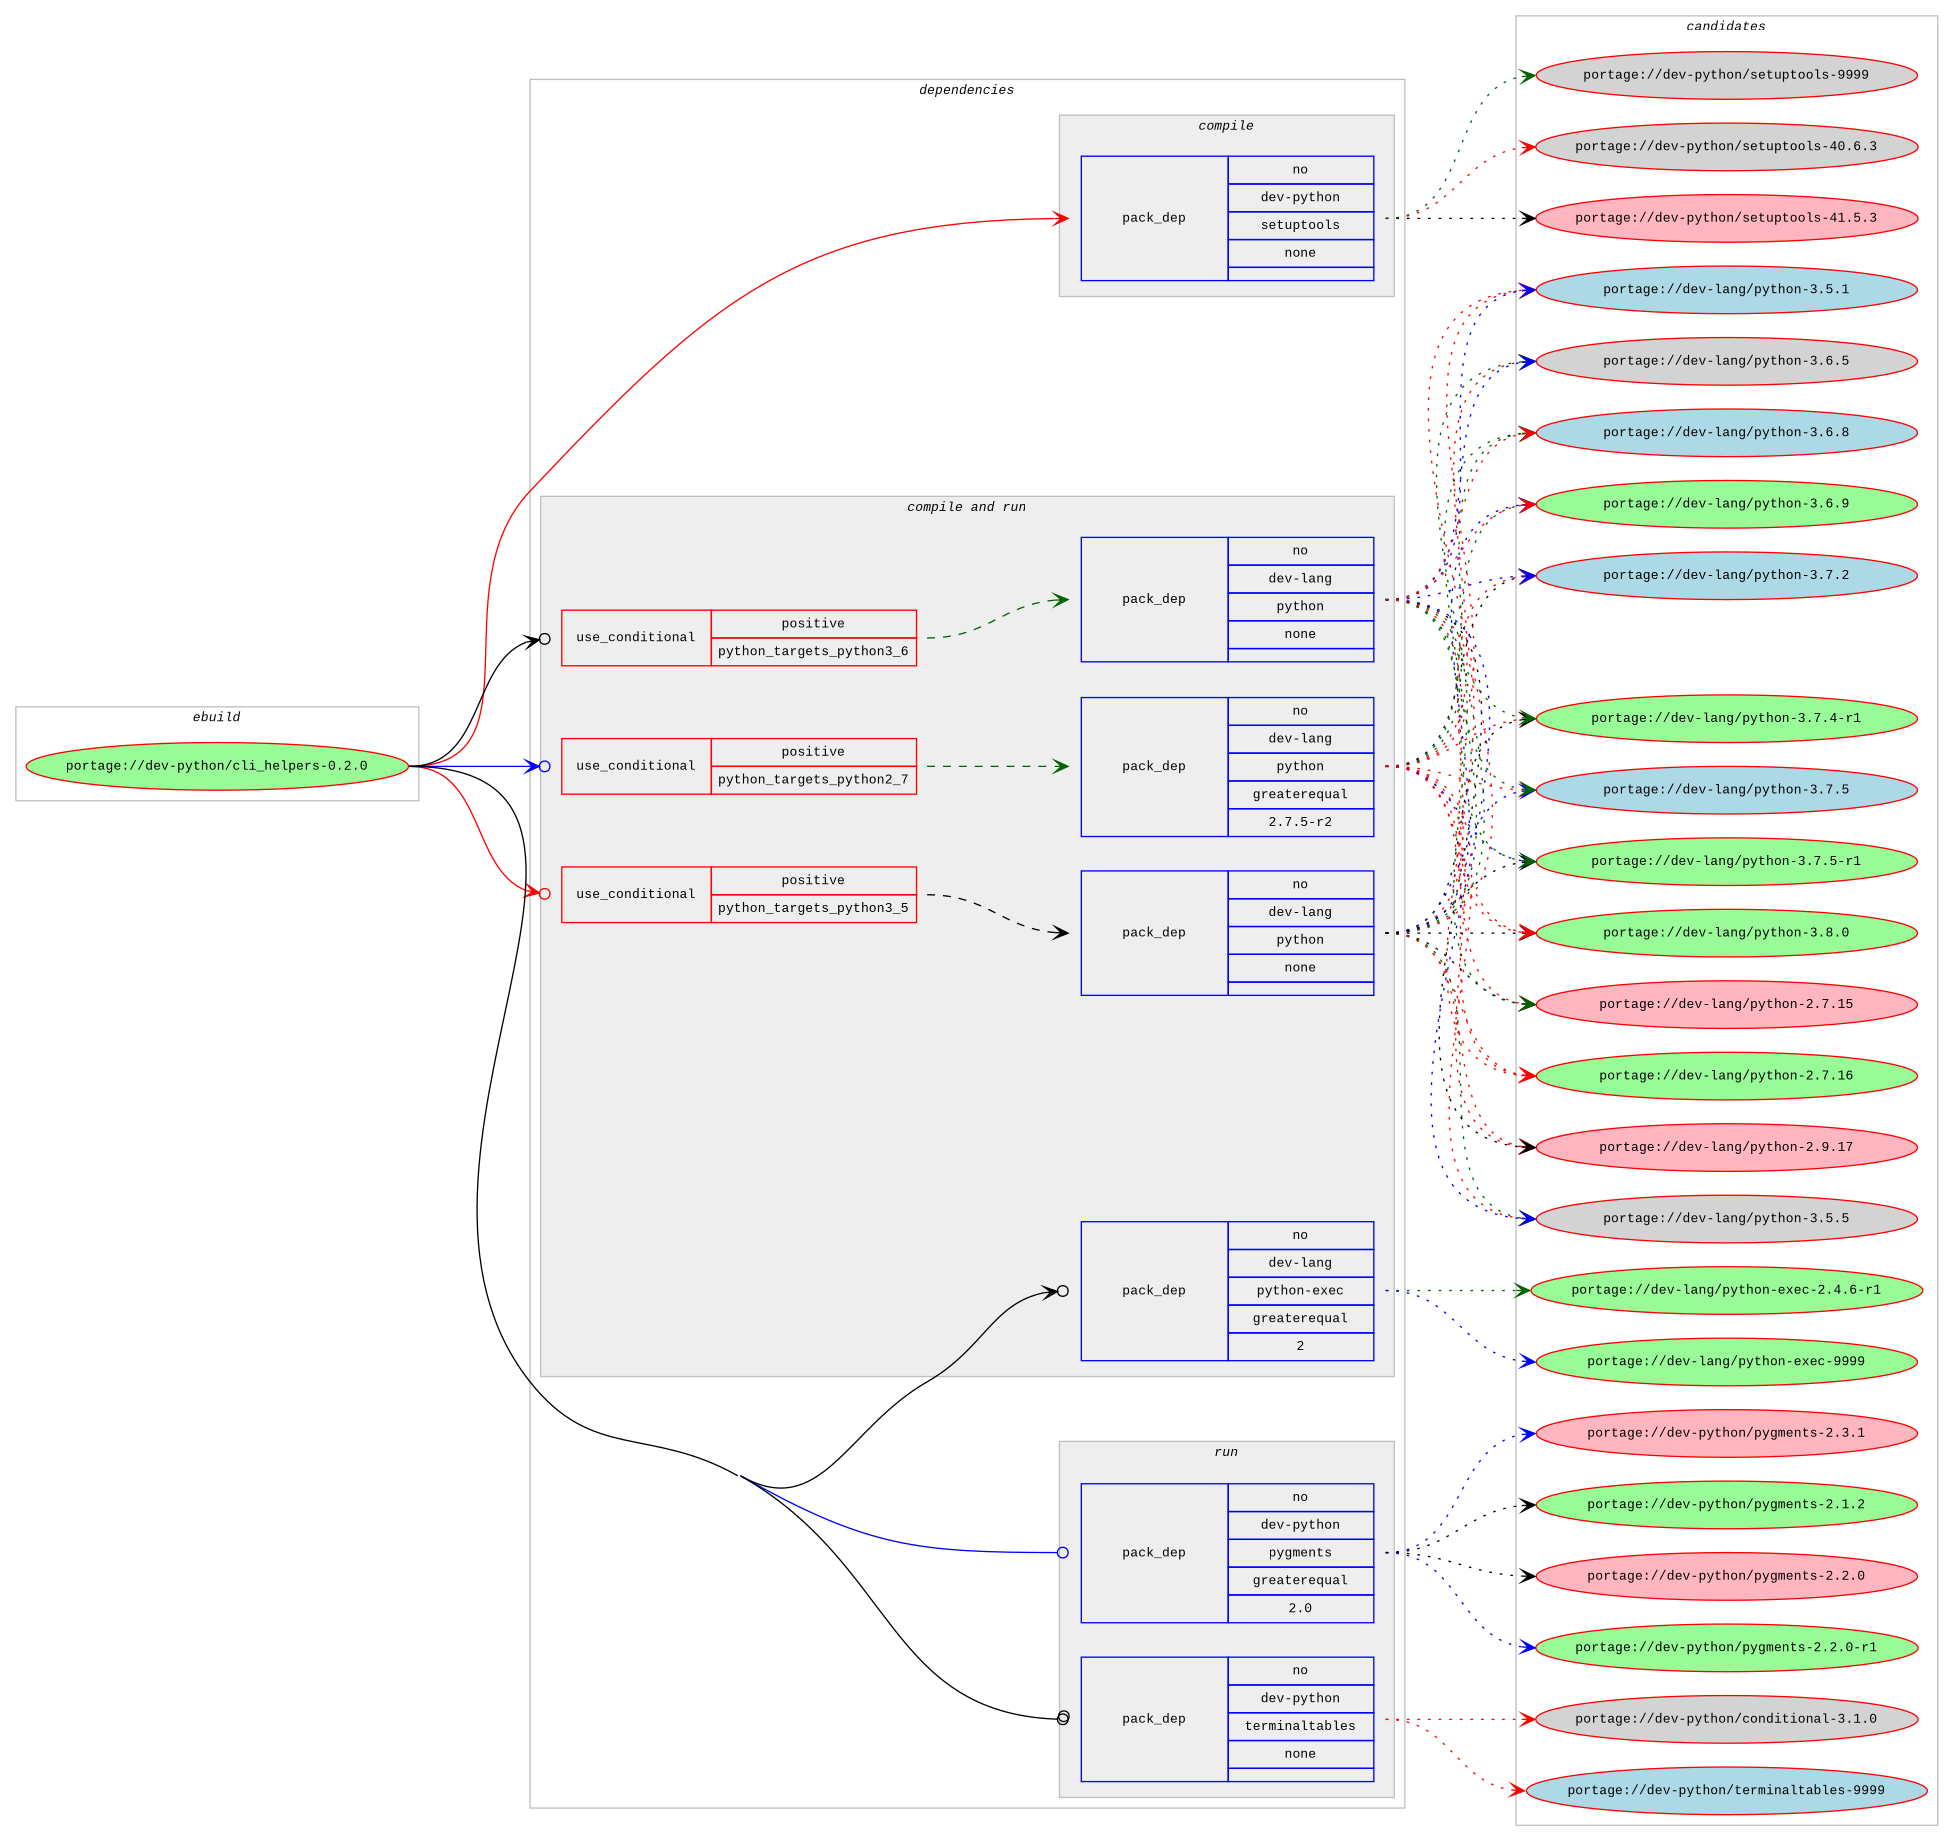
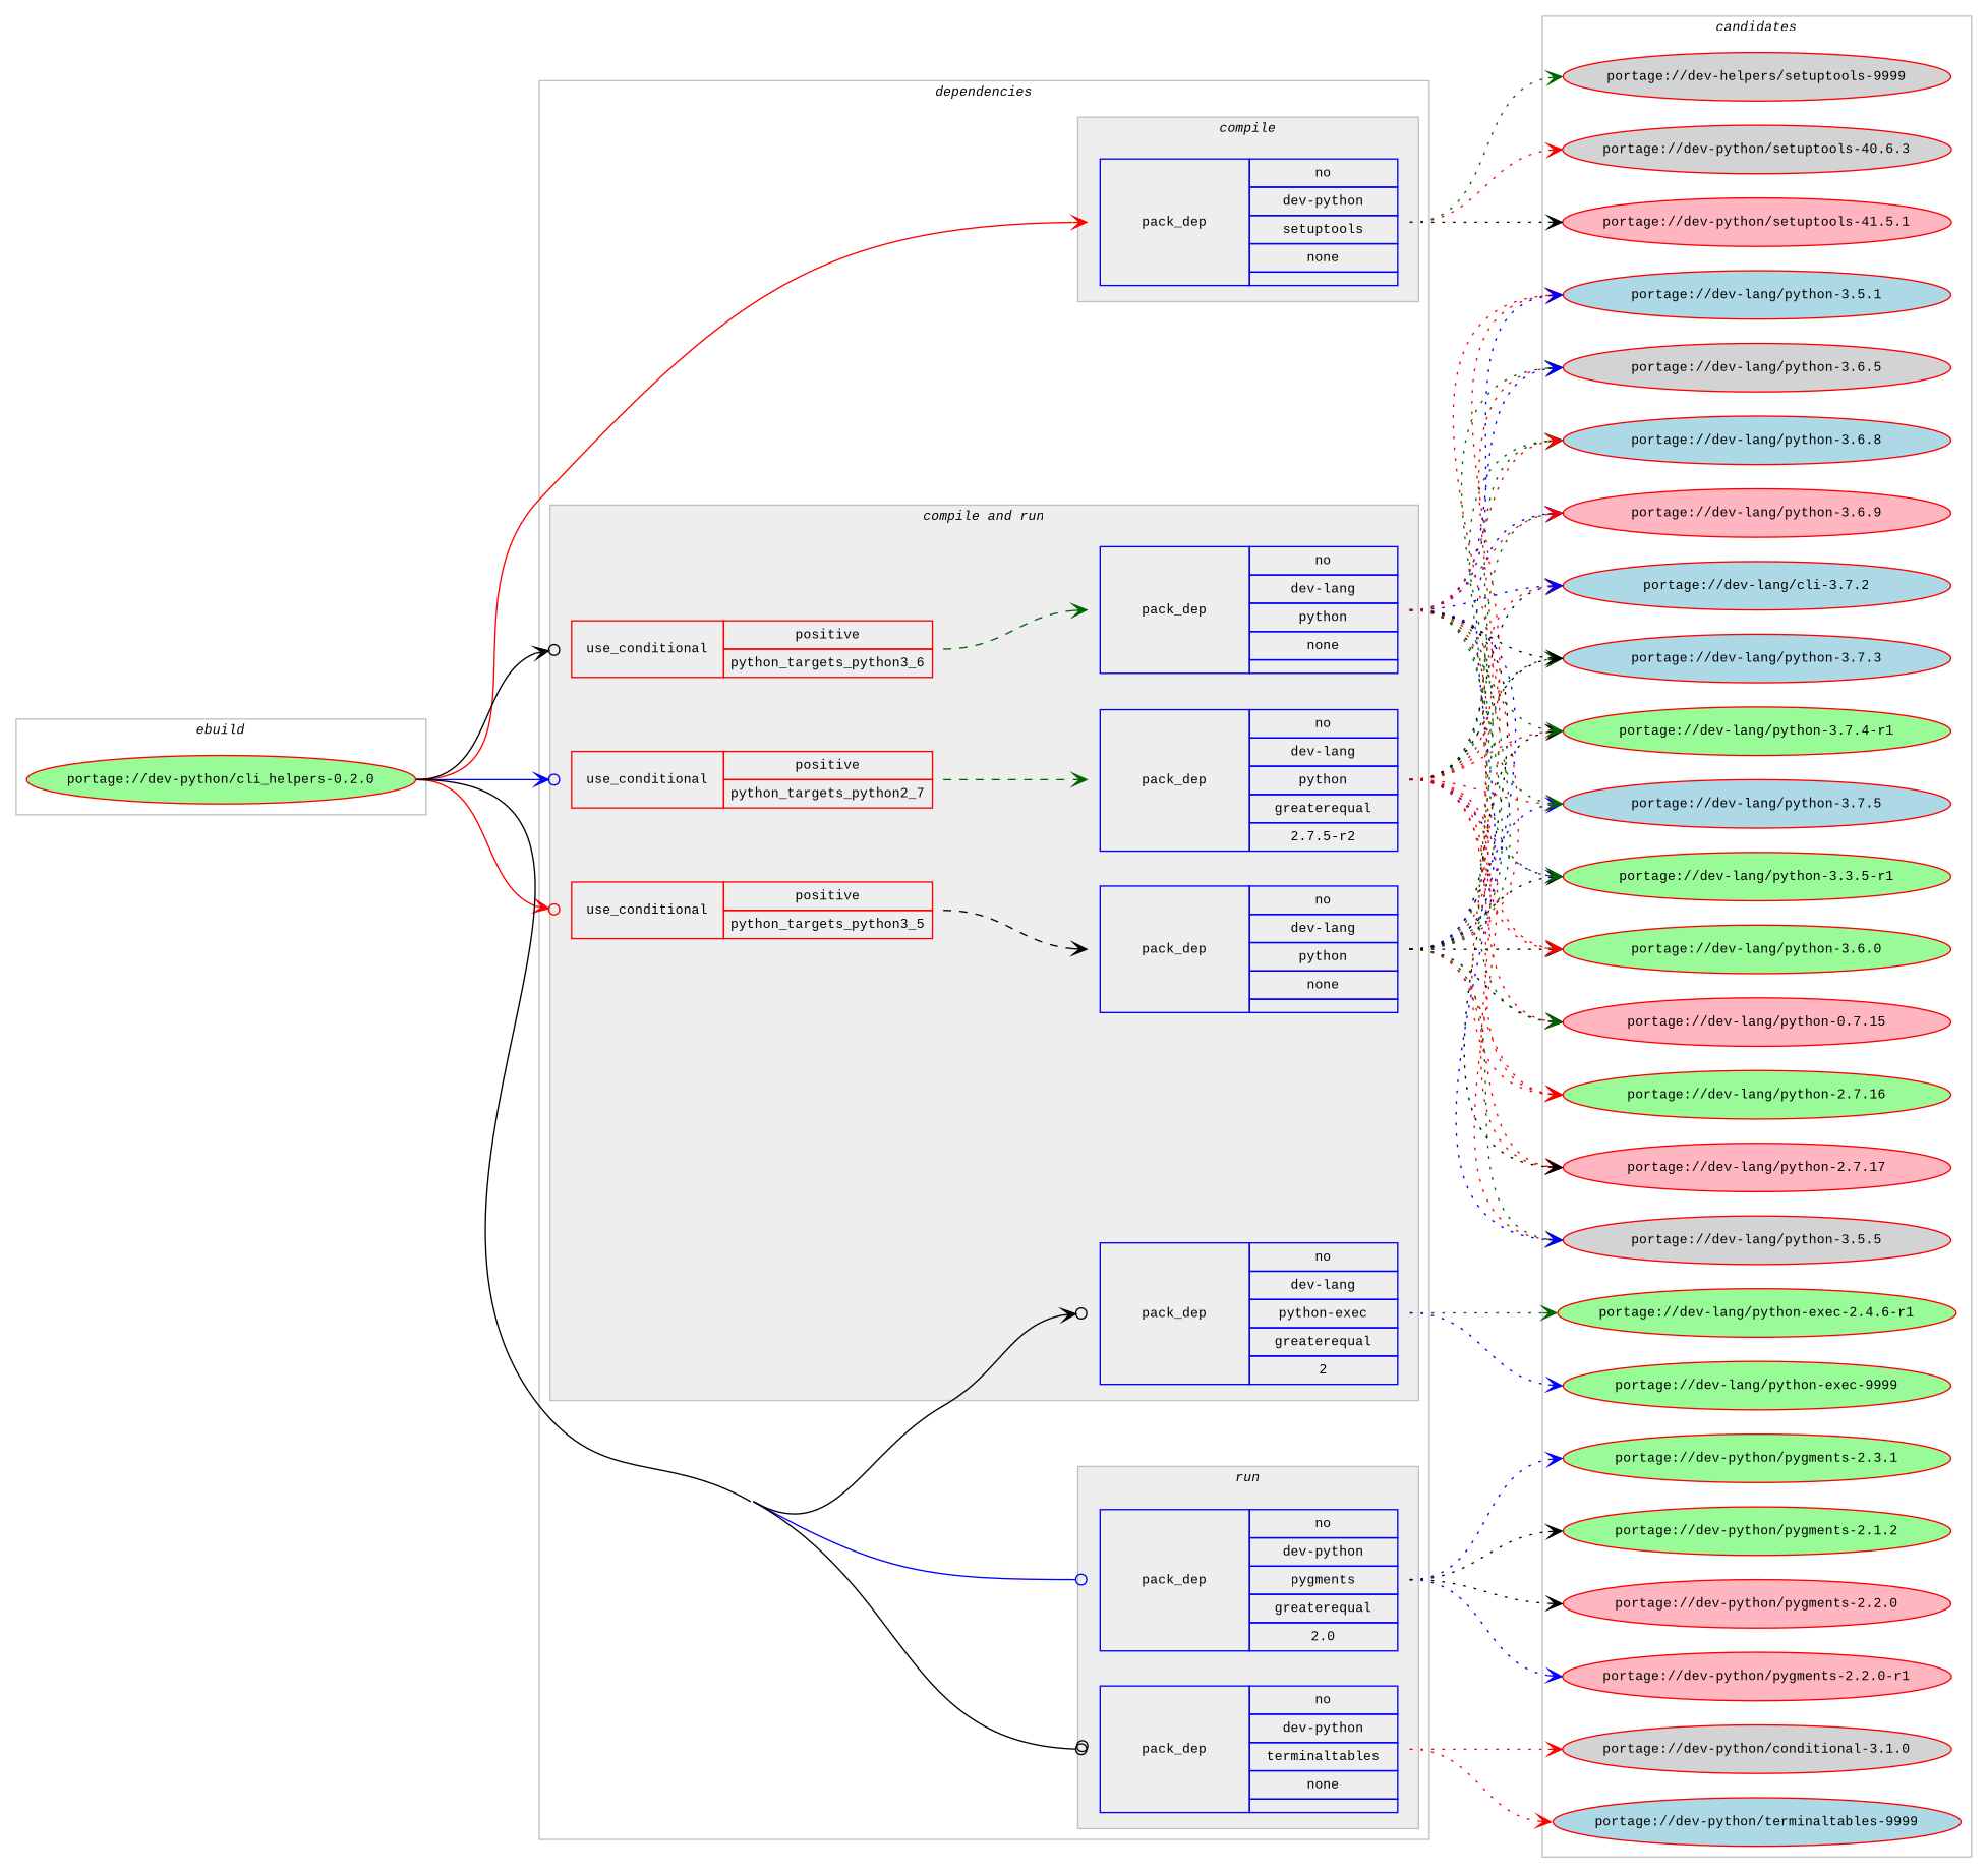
  digraph {
    compound=true
    concentrate=true
    fontname="Liberation Mono"
    fontsize=10
    newrank=true
    rankdir=LR
    ranksep=1.5
    node [color=red fontname="Liberation Mono" fontsize=10 style=filled]
    edge [arrowhead=vee color=red fontname="Liberation Mono" headport=w style=dotted tailport=e weight=100]
    n1 [fillcolor=palegreen label="portage://dev-python/cli_helpers-0.2.0" width=4]
    n2 [color=blue label=<<TABLE BORDER="0" CELLBORDER="1" CELLSPACING="0" CELLPADDING="4" WIDTH="220"><TR><TD ROWSPAN="6" CELLPADDING="30">pack_dep</TD></TR><TR><TD WIDTH="110">no</TD></TR><TR><TD>dev-python</TD></TR><TR><TD>setuptools</TD></TR><TR><TD>none</TD></TR><TR><TD></TD></TR></TABLE>> shape=none style=""]
    n3 [color=blue label=<<TABLE BORDER="0" CELLBORDER="1" CELLSPACING="0" CELLPADDING="4" WIDTH="220"><TR><TD ROWSPAN="6" CELLPADDING="30">pack_dep</TD></TR><TR><TD WIDTH="110">no</TD></TR><TR><TD>dev-lang</TD></TR><TR><TD>python</TD></TR><TR><TD>greaterequal</TD></TR><TR><TD>2.7.5-r2</TD></TR></TABLE>> shape=none style=""]
    n4 [label=<<TABLE BORDER="0" CELLBORDER="1" CELLSPACING="0" CELLPADDING="4"><TR><TD ROWSPAN="3" CELLPADDING="10">use_conditional</TD></TR><TR><TD>positive</TD></TR><TR><TD>python_targets_python2_7</TD></TR></TABLE>> shape=none style=""]
    n5 [color=blue label=<<TABLE BORDER="0" CELLBORDER="1" CELLSPACING="0" CELLPADDING="4" WIDTH="220"><TR><TD ROWSPAN="6" CELLPADDING="30">pack_dep</TD></TR><TR><TD WIDTH="110">no</TD></TR><TR><TD>dev-lang</TD></TR><TR><TD>python</TD></TR><TR><TD>none</TD></TR><TR><TD></TD></TR></TABLE>> shape=none style=""]
    n6 [label=<<TABLE BORDER="0" CELLBORDER="1" CELLSPACING="0" CELLPADDING="4"><TR><TD ROWSPAN="3" CELLPADDING="10">use_conditional</TD></TR><TR><TD>positive</TD></TR><TR><TD>python_targets_python3_5</TD></TR></TABLE>> shape=none style=""]
    n7 [color=blue label=<<TABLE BORDER="0" CELLBORDER="1" CELLSPACING="0" CELLPADDING="4" WIDTH="220"><TR><TD ROWSPAN="6" CELLPADDING="30">pack_dep</TD></TR><TR><TD WIDTH="110">no</TD></TR><TR><TD>dev-lang</TD></TR><TR><TD>python</TD></TR><TR><TD>none</TD></TR><TR><TD></TD></TR></TABLE>> shape=none style=""]
    n8 [label=<<TABLE BORDER="0" CELLBORDER="1" CELLSPACING="0" CELLPADDING="4"><TR><TD ROWSPAN="3" CELLPADDING="10">use_conditional</TD></TR><TR><TD>positive</TD></TR><TR><TD>python_targets_python3_6</TD></TR></TABLE>> shape=none style=""]
    n9 [color=blue label=<<TABLE BORDER="0" CELLBORDER="1" CELLSPACING="0" CELLPADDING="4" WIDTH="220"><TR><TD ROWSPAN="6" CELLPADDING="30">pack_dep</TD></TR><TR><TD WIDTH="110">no</TD></TR><TR><TD>dev-lang</TD></TR><TR><TD>python-exec</TD></TR><TR><TD>greaterequal</TD></TR><TR><TD>2</TD></TR></TABLE>> shape=none style=""]
    n10 [color=blue label=<<TABLE BORDER="0" CELLBORDER="1" CELLSPACING="0" CELLPADDING="4" WIDTH="220"><TR><TD ROWSPAN="6" CELLPADDING="30">pack_dep</TD></TR><TR><TD WIDTH="110">no</TD></TR><TR><TD>dev-python</TD></TR><TR><TD>pygments</TD></TR><TR><TD>greaterequal</TD></TR><TR><TD>2.0</TD></TR></TABLE>> shape=none style=""]
    n11 [color=blue label=<<TABLE BORDER="0" CELLBORDER="1" CELLSPACING="0" CELLPADDING="4" WIDTH="220"><TR><TD ROWSPAN="6" CELLPADDING="30">pack_dep</TD></TR><TR><TD WIDTH="110">no</TD></TR><TR><TD>dev-python</TD></TR><TR><TD>terminaltables</TD></TR><TR><TD>none</TD></TR><TR><TD></TD></TR></TABLE>> shape=none style=""]
    n12 [fillcolor=lightgrey label="portage://dev-python/setuptools-40.6.3" width=4]
-   n13 [fillcolor=lightpink label="portage://dev-python/setuptools-41.5.3" width=4]
-   n14 [fillcolor=lightgrey label="portage://dev-python/setuptools-9999" width=4]
-   n15 [fillcolor=lightpink label="portage://dev-lang/python-2.7.15" width=4]
+   n13 [fillcolor=lightpink label="portage://dev-python/setuptools-41.5.1" width=4]
+   n14 [fillcolor=lightgrey label="portage://dev-helpers/setuptools-9999" width=4]
+   n15 [fillcolor=lightpink label="portage://dev-lang/python-0.7.15" width=4]
    n16 [fillcolor=palegreen label="portage://dev-lang/python-2.7.16" width=4]
-   n17 [fillcolor=lightpink label="portage://dev-lang/python-2.9.17" width=4]
+   n17 [fillcolor=lightpink label="portage://dev-lang/python-2.7.17" width=4]
    n18 [fillcolor=lightgrey label="portage://dev-lang/python-3.5.5" width=4]
    n19 [fillcolor=lightblue label="portage://dev-lang/python-3.5.1" width=4]
    n20 [fillcolor=lightgrey label="portage://dev-lang/python-3.6.5" width=4]
    n21 [fillcolor=lightblue label="portage://dev-lang/python-3.6.8" width=4]
-   n22 [fillcolor=palegreen label="portage://dev-lang/python-3.6.9" width=4]
-   n23 [fillcolor=lightblue label="portage://dev-lang/python-3.7.2" width=4]
+   n22 [fillcolor=lightpink label="portage://dev-lang/python-3.6.9" width=4]
+   n23 [fillcolor=lightblue label="portage://dev-lang/cli-3.7.2" width=4]
+   n24 [fillcolor=lightblue label="portage://dev-lang/python-3.7.3" width=4]
    n25 [fillcolor=palegreen label="portage://dev-lang/python-3.7.4-r1" width=4]
    n26 [fillcolor=lightblue label="portage://dev-lang/python-3.7.5" width=4]
-   n27 [fillcolor=palegreen label="portage://dev-lang/python-3.7.5-r1" width=4]
-   n28 [fillcolor=palegreen label="portage://dev-lang/python-3.8.0" width=4]
+   n27 [fillcolor=palegreen label="portage://dev-lang/python-3.3.5-r1" width=4]
+   n28 [fillcolor=palegreen label="portage://dev-lang/python-3.6.0" width=4]
    n29 [fillcolor=palegreen label="portage://dev-lang/python-exec-2.4.6-r1" width=4]
    n30 [fillcolor=palegreen label="portage://dev-lang/python-exec-9999" width=4]
    n31 [fillcolor=lightpink label="portage://dev-python/pygments-2.2.0" width=4]
-   n32 [fillcolor=palegreen label="portage://dev-python/pygments-2.2.0-r1" width=4]
-   n33 [fillcolor=lightpink label="portage://dev-python/pygments-2.3.1" width=4]
+   n32 [fillcolor=lightpink label="portage://dev-python/pygments-2.2.0-r1" width=4]
+   n33 [fillcolor=palegreen label="portage://dev-python/pygments-2.3.1" width=4]
    n34 [fillcolor=palegreen label="portage://dev-python/pygments-2.1.2" width=4]
    n35 [fillcolor=lightgrey label="portage://dev-python/conditional-3.1.0" width=4]
    n36 [fillcolor=lightblue label="portage://dev-python/terminaltables-9999" width=4]
    subgraph cluster_1 {
      color=gray
      label=<<i>ebuild</i>>
      rank=same
      n1
    }
    subgraph cluster_2 {
      color=gray
      label=<<i>dependencies</i>>
      subgraph cluster_3 {
        color=gray
        fillcolor="#eeeeee"
        label=<<i>compile</i>>
        style=filled
        subgraph sub_4 {
          color=gray
          fillcolor="#eeeeee"
          label=<<i>compile</i>>
          style=filled
          n2
        }
      }
      subgraph cluster_5 {
        color=gray
        fillcolor="#eeeeee"
        label=<<i>compile and run</i>>
        style=filled
        subgraph sub_6 {
          color=gray
          fillcolor="#eeeeee"
          label=<<i>compile and run</i>>
          style=filled
          n4
          subgraph sub_7 {
            color=gray
            fillcolor="#eeeeee"
            label=<<i>compile and run</i>>
            style=filled
            n3
          }
        }
        subgraph sub_8 {
          color=gray
          fillcolor="#eeeeee"
          label=<<i>compile and run</i>>
          style=filled
          n6
          subgraph sub_9 {
            color=gray
            fillcolor="#eeeeee"
            label=<<i>compile and run</i>>
            style=filled
            n5
          }
        }
        subgraph sub_10 {
          color=gray
          fillcolor="#eeeeee"
          label=<<i>compile and run</i>>
          style=filled
          n8
          subgraph sub_11 {
            color=gray
            fillcolor="#eeeeee"
            label=<<i>compile and run</i>>
            style=filled
            n7
          }
        }
        subgraph sub_12 {
          color=gray
          fillcolor="#eeeeee"
          label=<<i>compile and run</i>>
          style=filled
          n9
        }
      }
      subgraph cluster_13 {
        color=gray
        fillcolor="#eeeeee"
        label=<<i>run</i>>
        style=filled
        subgraph sub_14 {
          color=gray
          fillcolor="#eeeeee"
          label=<<i>run</i>>
          style=filled
          n10
        }
        subgraph sub_15 {
          color=gray
          fillcolor="#eeeeee"
          label=<<i>run</i>>
          style=filled
          n11
        }
      }
    }
    subgraph cluster_16 {
      color=gray
      label=<<i>candidates</i>>
      rank=same
      subgraph sub_17 {
        color=black
        label=<<i>candidates</i>>
        nodesep=1
        rank=same
        n12
        n13
        n14
      }
      subgraph sub_18 {
        color=black
        label=<<i>candidates</i>>
        nodesep=1
        rank=same
        n15
        n16
        n17
        n18
        n19
        n20
        n21
        n22
        n23
+       n24
        n25
        n26
        n27
        n28
      }
      subgraph sub_19 {
        color=black
        label=<<i>candidates</i>>
        nodesep=1
        rank=same
        n15
        n16
        n17
        n18
        n19
        n20
        n21
        n22
        n23
+       n24
        n25
        n26
        n27
        n28
      }
      subgraph sub_20 {
        color=black
        label=<<i>candidates</i>>
        nodesep=1
        rank=same
        n15
        n16
        n17
        n18
        n19
        n20
        n21
        n22
        n23
+       n24
        n25
        n26
        n27
        n28
      }
      subgraph sub_21 {
        color=black
        label=<<i>candidates</i>>
        nodesep=1
        rank=same
        n29
        n30
      }
      subgraph sub_22 {
        color=black
        label=<<i>candidates</i>>
        nodesep=1
        rank=same
        n31
        n32
        n33
        n34
      }
      subgraph sub_23 {
        color=black
        label=<<i>candidates</i>>
        nodesep=1
        rank=same
        n35
        n36
      }
    }
    n1 -> n2 [style=solid weight=20]
    n1 -> n4 [arrowhead=odotvee color=blue style=solid weight=20]
    n1 -> n6 [arrowhead=odotvee style=solid weight=20]
    n1 -> n8 [arrowhead=odotvee color=black style=solid weight=20]
    n1 -> n9 [arrowhead=odotvee color=black style=solid weight=20]
    n1 -> n10 [arrowhead=odot color=blue style=solid weight=20]
    n1 -> n11 [arrowhead=odot color=black style=solid weight=20]
    n2 -> n12
    n2 -> n13 [color=black]
    n2 -> n14 [color=darkgreen]
    n3 -> n15
    n3 -> n16
    n3 -> n17
    n3 -> n18
    n3 -> n19
    n3 -> n20
    n3 -> n21 [color=darkgreen]
    n3 -> n22 [color=darkgreen]
    n3 -> n23 [color=black]
+   n3 -> n24 [color=black]
    n3 -> n25
    n3 -> n26
    n3 -> n27 [color=blue]
    n3 -> n28
    n4 -> n3 [color=darkgreen style=dashed weight=20]
    n5 -> n15 [color=black]
    n5 -> n16
    n5 -> n17
    n5 -> n18 [color=darkgreen]
    n5 -> n19
    n5 -> n20 [color=darkgreen]
    n5 -> n21 [color=darkgreen]
    n5 -> n22 [color=blue]
    n5 -> n23
+   n5 -> n24 [color=darkgreen]
    n5 -> n25 [color=black]
    n5 -> n26 [color=blue]
    n5 -> n27 [color=black]
    n5 -> n28 [color=black]
    n6 -> n5 [color=black style=dashed weight=20]
    n7 -> n15 [color=darkgreen]
    n7 -> n16
    n7 -> n17 [color=black]
    n7 -> n18 [color=blue]
    n7 -> n19 [color=blue]
    n7 -> n20 [color=blue]
    n7 -> n21
    n7 -> n22
    n7 -> n23 [color=blue]
+   n7 -> n24 [color=black]
    n7 -> n25 [color=darkgreen]
    n7 -> n26 [color=darkgreen]
    n7 -> n27 [color=darkgreen]
    n7 -> n28
    n8 -> n7 [color=darkgreen style=dashed weight=20]
    n9 -> n29 [color=darkgreen]
    n9 -> n30 [color=blue]
    n10 -> n31 [color=black]
    n10 -> n32 [color=blue]
    n10 -> n33 [color=blue]
    n10 -> n34 [color=black]
    n11 -> n35
    n11 -> n36
  }
